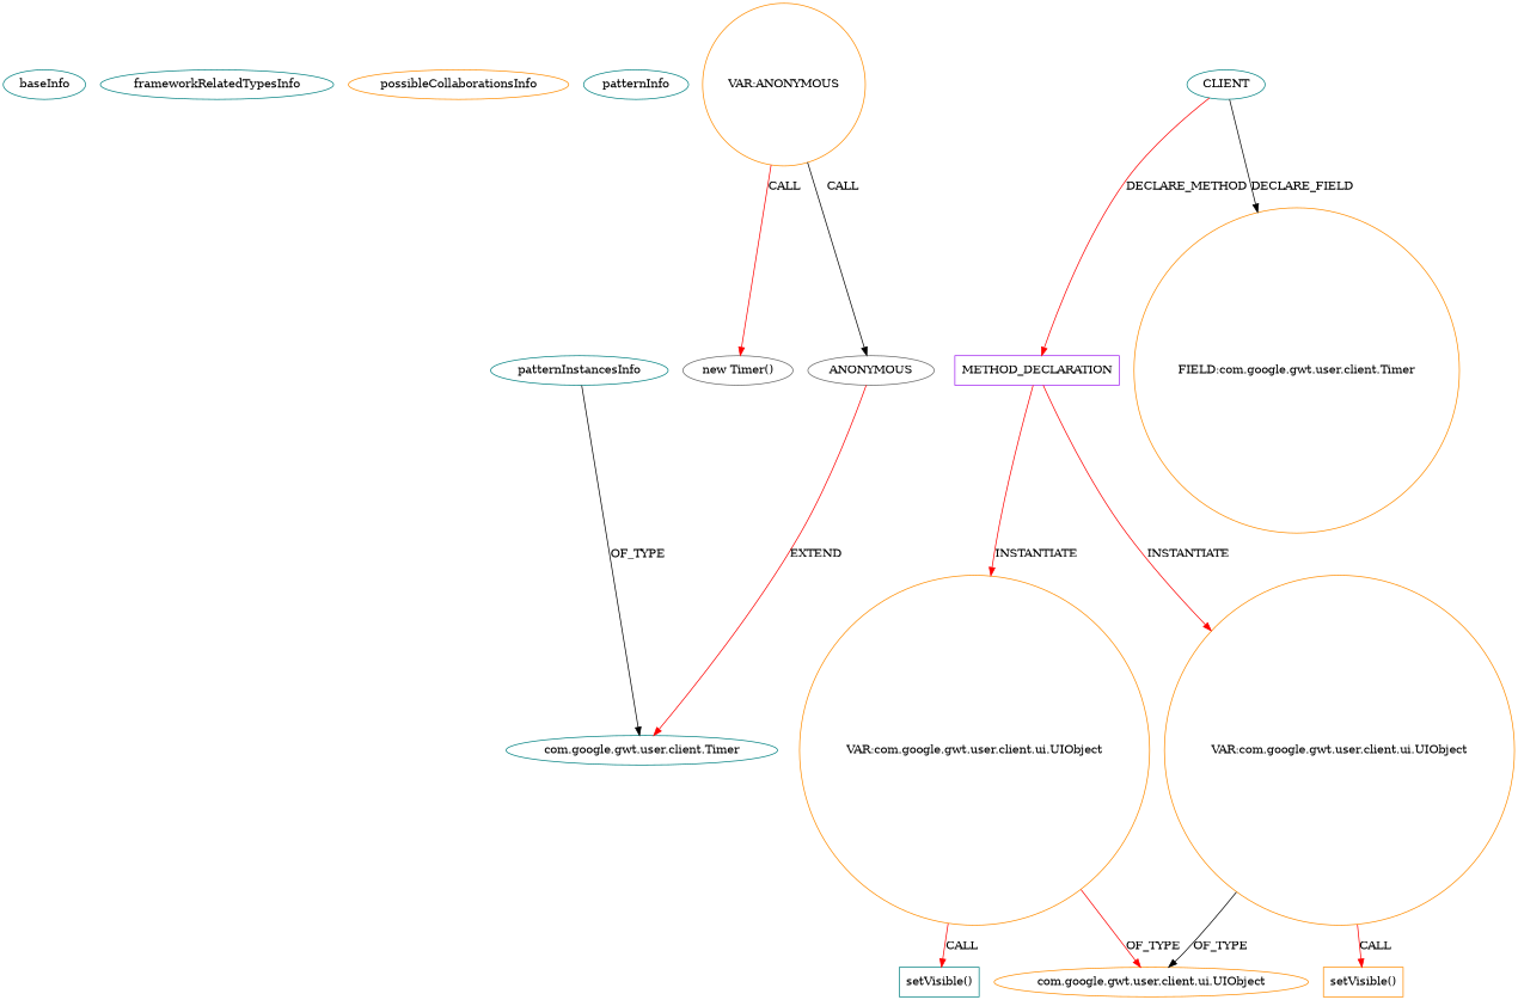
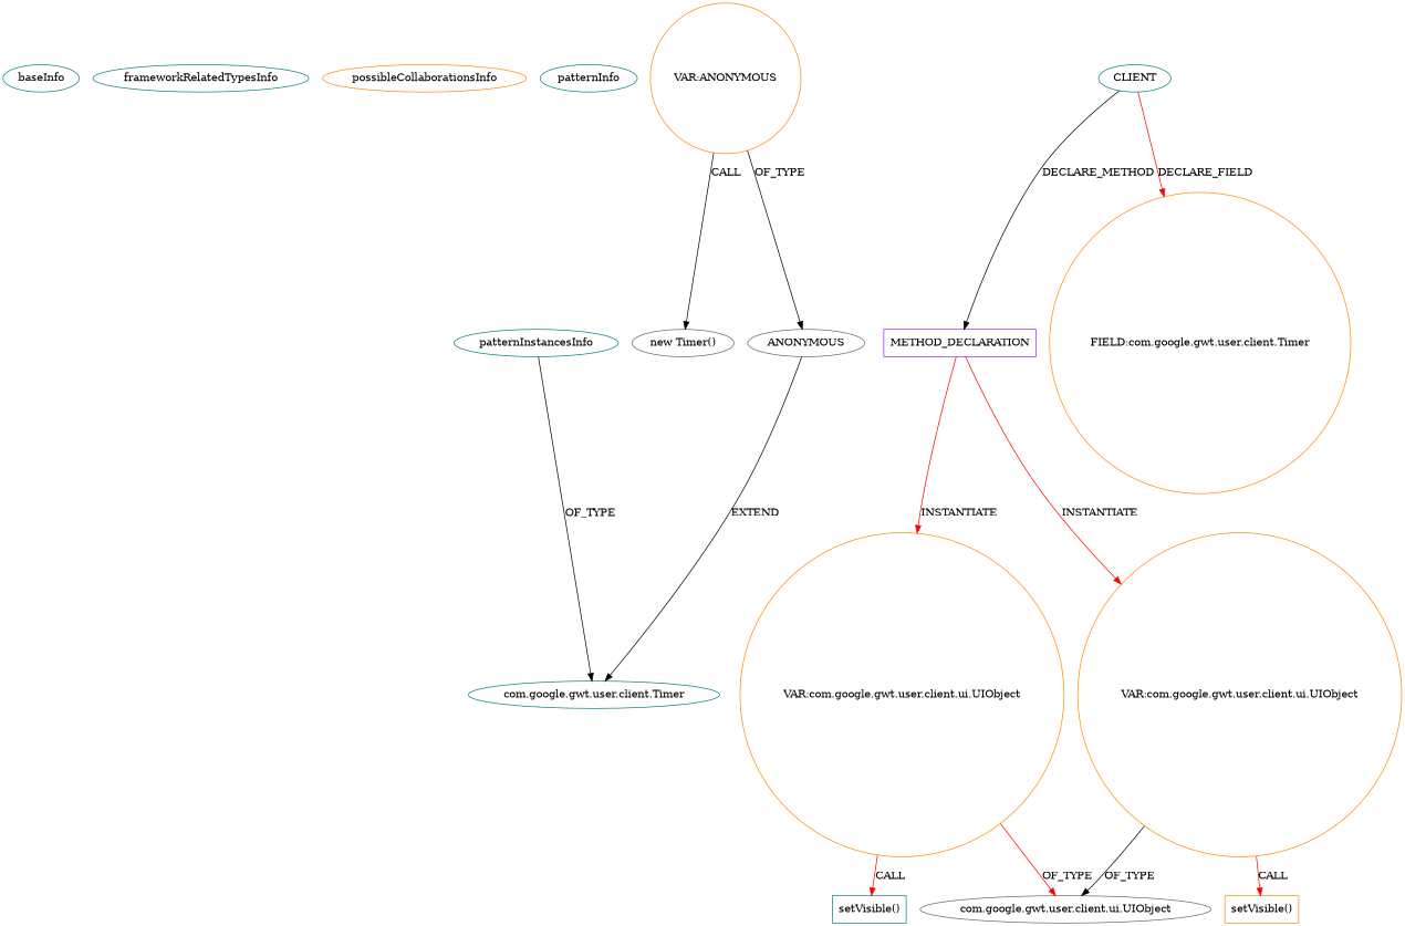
  digraph {
    node [color=teal isFrameworkType=false]
    edge [color=red]
    baseInfo [category=pattern graphId=322 isAnonymous=false possibleRelation=false isFrameworkType=""]
    frameworkRelatedTypesInfo [isFrameworkType=""]
    possibleCollaborationsInfo [color=darkorange isFrameworkType=""]
    patternInfo [frequency=2.0 patternRootClient=0 isFrameworkType=""]
    patternInstancesInfo [0="aramk-mechanix~/aramk-mechanix/mechanix-master/src/au/edu/unimelb/csse/smd/mechanix/client/view/GameController.java~GameController~729" 1="henrikerola-FaceLogin~/henrikerola-FaceLogin/FaceLogin-master/src/main/java/com/github/henrikerola/facelogin/client/LoginView.java~LoginView~1385" isFrameworkType=""]
    n6 [label="com.google.gwt.user.client.Timer" vertexType=FRAMEWORK_CLASS_TYPE]
    n7 [color=gray40 label="new Timer()" vertexType=CONSTRUCTOR_CALL]
    n8 [color=darkorange label="VAR:ANONYMOUS" shape=circle vertexType=VARIABLE_EXPRESION]
    n9 [color=gray40 label=ANONYMOUS vertexType=REFERENCE_ANONYMOUS_DECLARATION]
    n10 [color=purple label=METHOD_DECLARATION shape=box vertexType=CLIENT_METHOD_DECLARATION]
    n11 [color=darkorange label="VAR:com.google.gwt.user.client.ui.UIObject" shape=circle vertexType=VARIABLE_EXPRESION]
    n12 [color=darkorange label="VAR:com.google.gwt.user.client.ui.UIObject" shape=circle vertexType=VARIABLE_EXPRESION]
-   n13 [color=darkorange label="com.google.gwt.user.client.ui.UIObject" vertexType=FRAMEWORK_CLASS_TYPE]
+   n13 [color=gray40 label="com.google.gwt.user.client.ui.UIObject" vertexType=FRAMEWORK_CLASS_TYPE]
    n14 [label="setVisible()" shape=box vertexType=INSIDE_CALL]
    n15 [color=darkorange label="setVisible()" shape=box vertexType=INSIDE_CALL]
    n16 [label=CLIENT vertexType=ROOT_CLIENT_CLASS_DECLARATION]
    n17 [color=darkorange label="FIELD:com.google.gwt.user.client.Timer" shape=circle vertexType=FIELD_DECLARATION]
    patternInstancesInfo -> n6 [color=black label=OF_TYPE]
-   n8 -> n7 [label=CALL]
-   n8 -> n9 [color=black label=CALL]
-   n9 -> n6 [label=EXTEND]
+   n8 -> n7 [color=black label=CALL]
+   n8 -> n9 [color=black label=OF_TYPE]
+   n9 -> n6 [color=black label=EXTEND]
    n10 -> n11 [label=INSTANTIATE]
    n10 -> n12 [label=INSTANTIATE]
    n11 -> n13 [label=OF_TYPE]
    n11 -> n14 [label=CALL]
    n12 -> n13 [color=black label=OF_TYPE]
    n12 -> n15 [label=CALL]
-   n16 -> n10 [label=DECLARE_METHOD]
-   n16 -> n17 [color=black label=DECLARE_FIELD]
+   n16 -> n10 [color=black label=DECLARE_METHOD]
+   n16 -> n17 [label=DECLARE_FIELD]
  }
